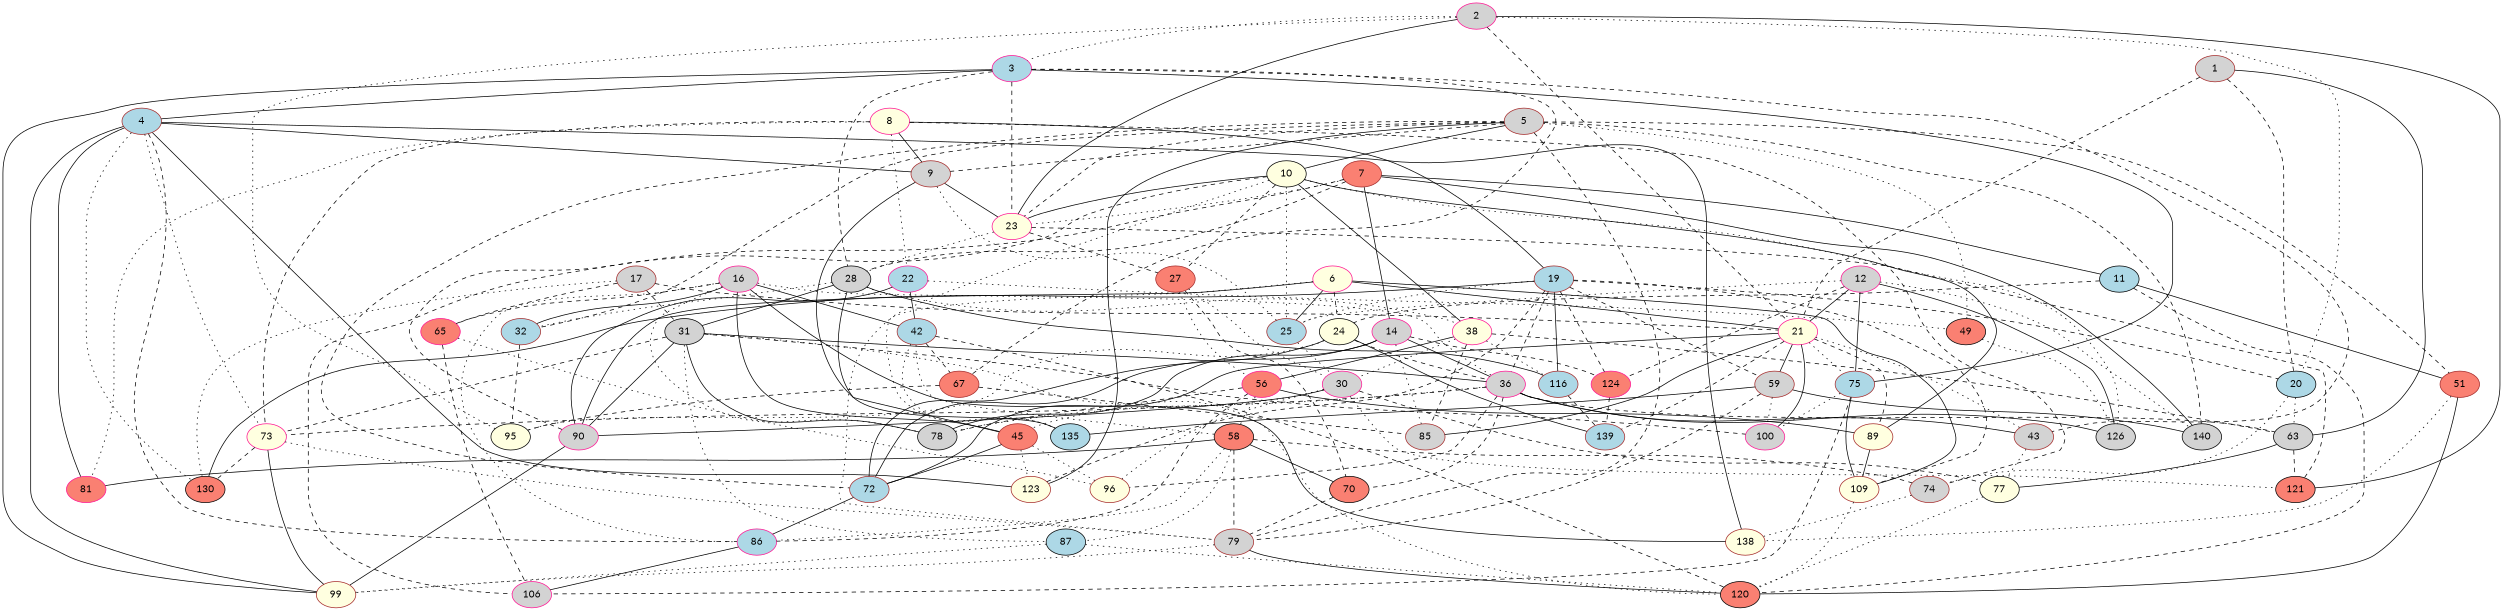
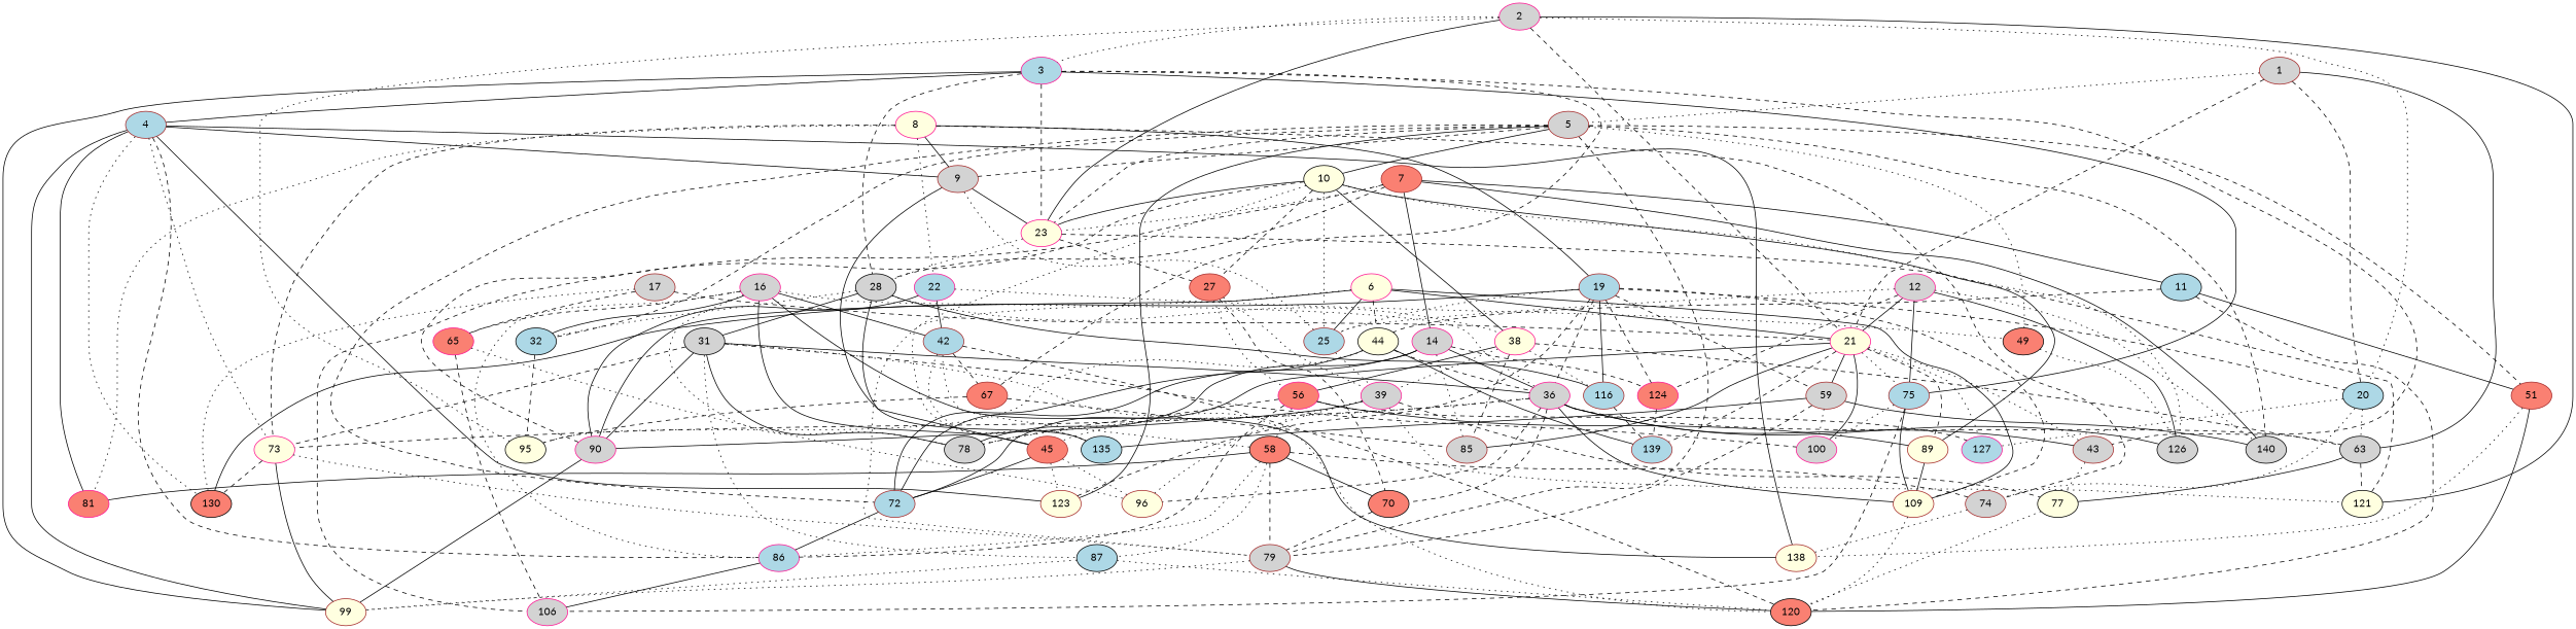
  graph {
    fontname=Lato
    node [color=brown fillcolor=lightgrey fontname=Lato style=filled]
    edge [fontname=Lato style=solid]
    5 [super="+41+18"]
    23 [color=deeppink fillcolor=lightyellow super="+57+84"]
    9 [super="+64"]
    123 [fillcolor=lightyellow]
    10 [color=black fillcolor=lightyellow super="+55+65+47"]
-   32 [fillcolor=lightblue]
+   32 [color=black fillcolor=lightblue]
    49 [color=black fillcolor=salmon]
    51 [fillcolor=salmon]
    72 [fillcolor=lightblue super="+142"]
    79 [super="+80"]
    140 [color=black]
    1
    20 [color=black fillcolor=lightblue super="+111"]
    21 [color=deeppink fillcolor=lightyellow super="+26"]
    63 [color=black super="+108"]
    74
+   127 [color=deeppink fillcolor=lightblue]
    43
    75 [fillcolor=lightblue super="+93"]
    89 [fillcolor=lightyellow]
    85
    59 [super="+136"]
    100 [color=deeppink]
    139 [fillcolor=lightblue]
-   121 [color=black fillcolor=salmon]
+   121 [color=black fillcolor=lightyellow]
    77 [color=black fillcolor=lightyellow]
    2 [color=deeppink super="+118"]
    3 [color=deeppink fillcolor=lightblue super="+66+33"]
    95 [color=black fillcolor=lightyellow]
    4 [fillcolor=lightblue super="+44"]
    28 [color=black super="+35"]
    67 [fillcolor=salmon]
    99 [fillcolor=lightyellow super="+113"]
    27 [fillcolor=salmon super="+40"]
    73 [color=deeppink fillcolor=lightyellow super="+97+104"]
    81 [color=deeppink fillcolor=salmon]
    86 [color=deeppink fillcolor=lightblue super="+88"]
    130 [color=black fillcolor=salmon]
    138 [fillcolor=lightyellow]
    38 [color=deeppink fillcolor=lightyellow super="+76"]
    45 [fillcolor=salmon super="+131"]
    31 [color=black super="+62+107"]
    116 [fillcolor=lightblue]
    109 [fillcolor=lightyellow super="+141"]
    106 [color=deeppink]
    25 [fillcolor=lightblue super="+82"]
    135 [color=black fillcolor=lightblue]
    90 [color=deeppink super="+98"]
    126 [color=black]
    120 [color=black fillcolor=salmon super="+125"]
    6 [color=deeppink fillcolor=lightyellow super="+30"]
-   24 [color=black fillcolor=lightyellow super="+105"]
+   24 [color=black fillcolor=lightyellow super="+105" label=44]
    36 [color=deeppink super="+115+48"]
-   39 [color=deeppink super="+91+54" label=30]
+   39 [color=deeppink super="+91+54"]
    7 [fillcolor=salmon super="+29"]
    11 [color=black fillcolor=lightblue]
    14 [color=deeppink super="+128"]
    124 [color=deeppink fillcolor=salmon]
    78 [color=black super="+101"]
    8 [color=deeppink fillcolor=lightyellow super="+15"]
    19 [fillcolor=lightblue super="+50"]
    22 [color=deeppink fillcolor=lightblue]
    42 [fillcolor=lightblue super="+71"]
    56 [color=deeppink fillcolor=salmon super="+129"]
    70 [color=black fillcolor=salmon]
    12 [color=deeppink super="+13"]
    96 [fillcolor=lightyellow]
    16 [color=deeppink super="+34"]
    n69 [color=deeppink fillcolor=salmon label=65]
    58 [color=black fillcolor=salmon super="+83+117"]
    17
    87 [color=black fillcolor=lightblue]
    5 -- 23 [style=dashed]
    5 -- 9 [style=dashed]
    5 -- 123
    5 -- 10
    5 -- 32 [style=dashed]
    5 -- 49 [style=dotted weight=2]
    5 -- 51 [style=dashed]
    5 -- 72 [style=dashed]
    5 -- 79 [style=dashed]
    5 -- 140 [style=dashed]
    23 -- 121 [style=dashed]
    23 -- 28 [style=dotted]
    23 -- 27 [style=dashed weight=2]
    9 -- 23
    9 -- 25 [style=dotted]
    9 -- 135
    10 -- 23
    10 -- 89
    10 -- 27 [style=dashed]
    10 -- 38
    10 -- 25 [style=dotted]
    10 -- 135 [style=dotted]
    10 -- 90 [style=dashed]
    10 -- 126 [style=dotted]
    32 -- 95 [style=dashed]
    49 -- 126 [style=dotted]
    51 -- 138 [style=dotted]
    51 -- 120
    72 -- 86
    79 -- 99 [style=dotted]
    79 -- 120
+   1 -- 5 [style=dotted]
    1 -- 20 [style=dashed]
    1 -- 21 [style=dashed]
    1 -- 63
    20 -- 63 [style=dotted]
    20 -- 74 [style=dotted]
+   20 -- 127 [style=dotted]
    21 -- 72
+   21 -- 127 [style=dotted]
    21 -- 43 [style=dotted]
    21 -- 75 [style=dotted]
    21 -- 89 [style=dashed]
    21 -- 85
    21 -- 59
    21 -- 100
    21 -- 139 [style=dashed]
    63 -- 121 [style=dashed]
    63 -- 77
    74 -- 138 [style=dotted]
    43 -- 77 [style=dotted]
    75 -- 100 [style=dotted]
    75 -- 109
    75 -- 106 [style=dashed]
    89 -- 109
    59 -- 79 [style=dashed]
    59 -- 140
    59 -- 100 [style=dotted]
    59 -- 135
    77 -- 120 [style=dotted]
    2 -- 23
    2 -- 20 [style=dotted]
    2 -- 21 [style=dashed]
    2 -- 121
    2 -- 3 [style=dotted]
    2 -- 95 [style=dotted]
    3 -- 23 [style=dashed]
    3 -- 43 [style=dashed]
    3 -- 75
    3 -- 4
    3 -- 28 [style=dashed]
    3 -- 67 [style=dashed]
    3 -- 99
    4 -- 9
    4 -- 123
    4 -- 99
    4 -- 73 [style=dotted]
    4 -- 81 [weight=2]
    4 -- 86 [style=dashed]
    4 -- 130 [style=dotted]
    4 -- 138
    28 -- 32 [style=dotted]
    28 -- 38 [style=dotted]
    28 -- 45
    28 -- 31
    28 -- 116
    67 -- 85 [style=dashed]
    67 -- 95 [style=dashed]
    27 -- 39 [style=dotted]
    27 -- 56 [style=dotted]
    27 -- 70 [style=dashed]
    73 -- 79 [style=dotted]
    73 -- 99
    73 -- 130 [style=dashed]
    86 -- 106
    38 -- 63 [style=dashed]
    38 -- 85 [style=dashed]
    38 -- 116 [style=dotted]
    38 -- 39 [style=dotted]
    38 -- 56 [weight=2]
    45 -- 123 [style=dotted]
    45 -- 72
    45 -- 96 [style=dotted]
    31 -- 100 [style=dashed]
    31 -- 73 [style=dashed weight=2]
    31 -- 90
    31 -- 120 [style=dotted]
    31 -- 36
    31 -- 78
    31 -- 87 [style=dotted]
    116 -- 139 [style=dashed]
    109 -- 120 [style=dotted]
    25 -- 39 [style=dotted]
    90 -- 99
    6 -- 79 [style=dotted]
    6 -- 21
    6 -- 109
    6 -- 25
    6 -- 90
    6 -- 24 [style=dashed]
    24 -- 72
    24 -- 139
    24 -- 95 [style=dotted]
    24 -- 36 [style=dashed]
    36 -- 63 [style=dashed]
    36 -- 43
    36 -- 73 [style=dashed]
+   36 -- 109
    36 -- 126
    36 -- 78 [style=dotted weight=2]
    36 -- 70 [style=dashed]
    36 -- 96 [style=dashed]
    39 -- 121 [style=dotted]
    39 -- 77 [style=dashed]
    39 -- 45 [style=dotted]
    39 -- 90
    39 -- 96 [style=dotted]
    7 -- 23 [style=dotted]
    7 -- 140
    7 -- 28 [style=dashed]
    7 -- 106 [style=dashed]
    7 -- 11
    7 -- 14
    11 -- 51
    11 -- 120 [style=dashed]
    11 -- 24 [style=dashed]
    14 -- 72
    14 -- 85 [style=dotted]
    14 -- 36
    14 -- 124 [style=dashed]
    14 -- 78
    124 -- 139 [style=dashed]
    8 -- 9
    8 -- 74 [style=dashed]
    8 -- 73 [style=dashed]
    8 -- 81 [style=dotted]
    8 -- 19
    8 -- 22 [style=dotted]
    19 -- 123 [style=dashed]
    19 -- 20 [style=dashed]
    19 -- 59 [style=dashed]
    19 -- 130
    19 -- 116
    19 -- 109 [style=dashed]
    19 -- 25 [style=dotted]
    19 -- 36 [style=dashed]
    19 -- 124 [style=dashed]
    22 -- 49 [style=dotted]
    22 -- 90
    22 -- 42
    42 -- 67 [style=dashed]
    42 -- 135 [style=dotted]
    42 -- 120 [style=dashed]
    42 -- 58 [style=dotted]
+   56 -- 127 [style=dashed]
    56 -- 89
    56 -- 86 [style=dashed]
    56 -- 78 [style=dashed]
    56 -- 58 [style=dotted]
    70 -- 79 [style=dashed]
    12 -- 140 [style=dotted]
    12 -- 21
    12 -- 75
    12 -- 25 [style=dotted]
    12 -- 126
    12 -- 124 [style=dashed]
    16 -- 32
    16 -- 86 [style=dotted]
    16 -- 138
    16 -- 45
    16 -- 36 [style=dotted]
    16 -- 78 [style=dotted]
    16 -- 42
    16 -- n69 [style=dashed]
    n69 -- 106 [style=dashed]
    n69 -- 96 [style=dotted]
    58 -- 79 [style=dashed]
    58 -- 74 [style=dashed]
    58 -- 81
    58 -- 86 [style=dotted]
    58 -- 70
    58 -- 87 [style=dotted]
    17 -- 21 [style=dashed]
    17 -- 130 [style=dotted]
-   17 -- 31 [style=dashed]
    17 -- n69 [style=dashed]
    87 -- 99 [style=dotted]
    87 -- 120 [style=dotted]
  }
